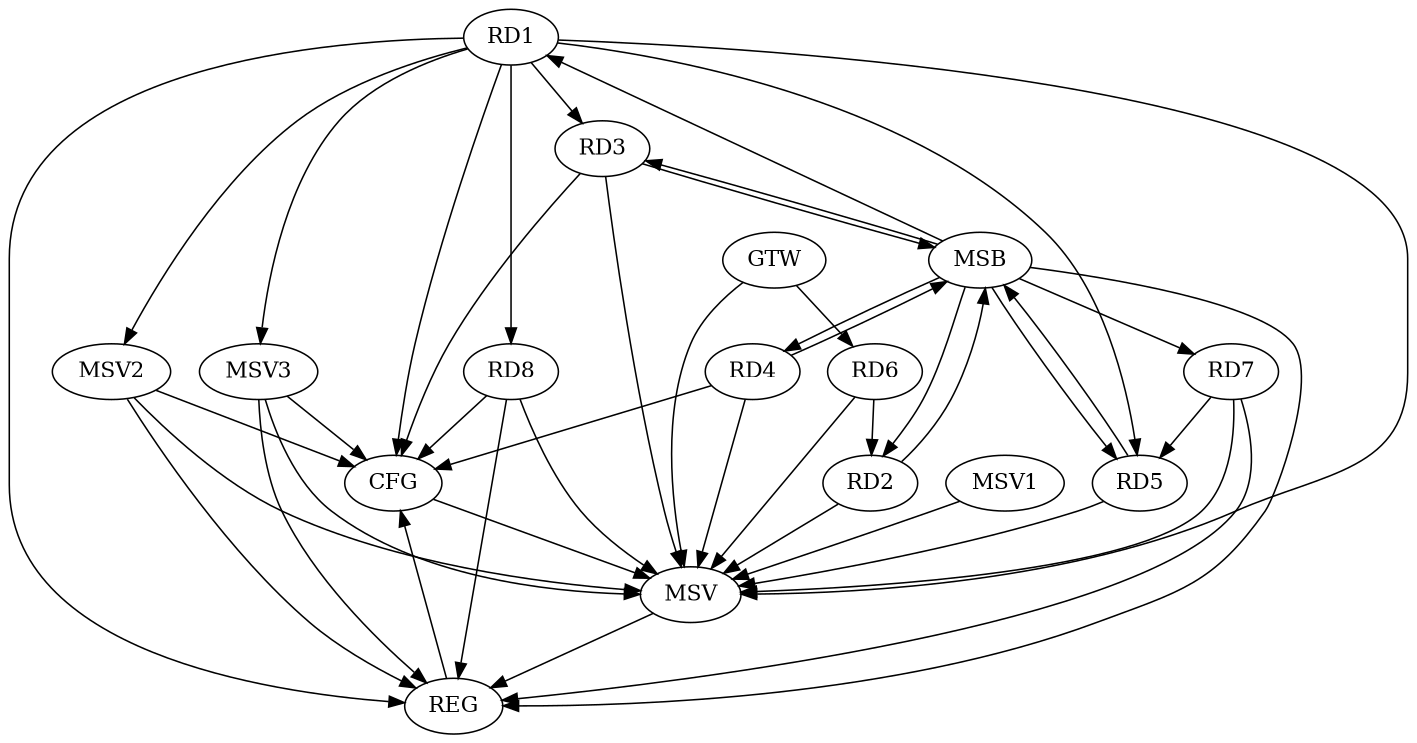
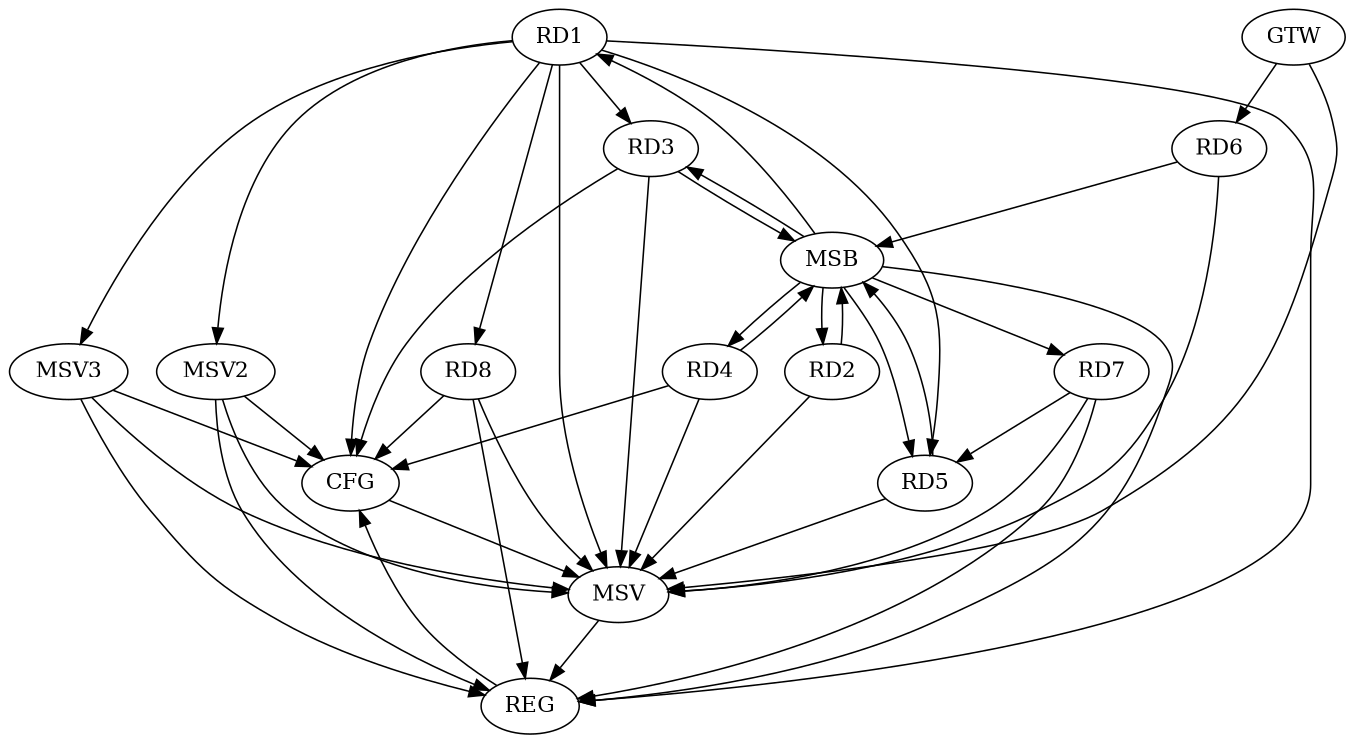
  strict digraph {
    n1 [label=RD1]
    n2 [label=RD3]
    n3 [label=RD5]
    n4 [label=RD8]
    n5 [label=REG]
    n6 [label=CFG]
    n7 [label=MSV]
    n8 [label=MSV2]
    n9 [label=MSV3]
    n10 [label=MSB]
-   n11 [label=MSV1]
    n12 [label=RD2]
    n13 [label=RD4]
    n14 [label=RD7]
    n15 [label=RD6]
    n16 [label=GTW]
    n1 -> n2
    n1 -> n3
    n1 -> n4
    n1 -> n5
    n1 -> n6
    n1 -> n7
    n1 -> n8
    n1 -> n9
    n2 -> n6
    n2 -> n7
    n2 -> n10
    n3 -> n7
    n3 -> n10
    n4 -> n5
    n4 -> n6
    n4 -> n7
    n5 -> n6
    n6 -> n7
    n7 -> n5
    n8 -> n5
    n8 -> n6
    n8 -> n7
    n9 -> n5
    n9 -> n6
    n9 -> n7
    n10 -> n1
    n10 -> n2
    n10 -> n3
    n10 -> n5
    n10 -> n12
    n10 -> n13
    n10 -> n14
-   n11 -> n7
    n12 -> n7
    n12 -> n10
    n13 -> n6
    n13 -> n7
    n13 -> n10
    n14 -> n3
    n14 -> n5
    n14 -> n7
    n15 -> n7
-   n15 -> n12
+   n15 -> n10
    n16 -> n7
    n16 -> n15
  }
